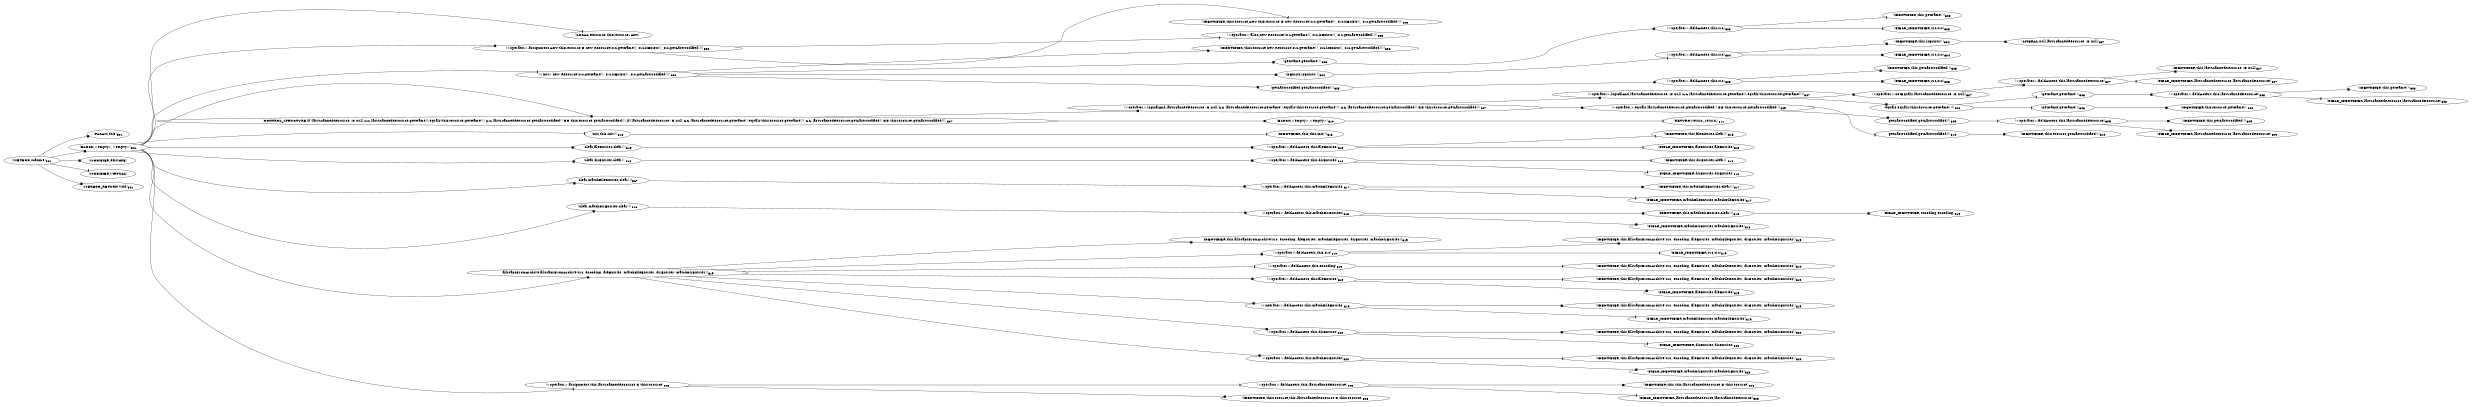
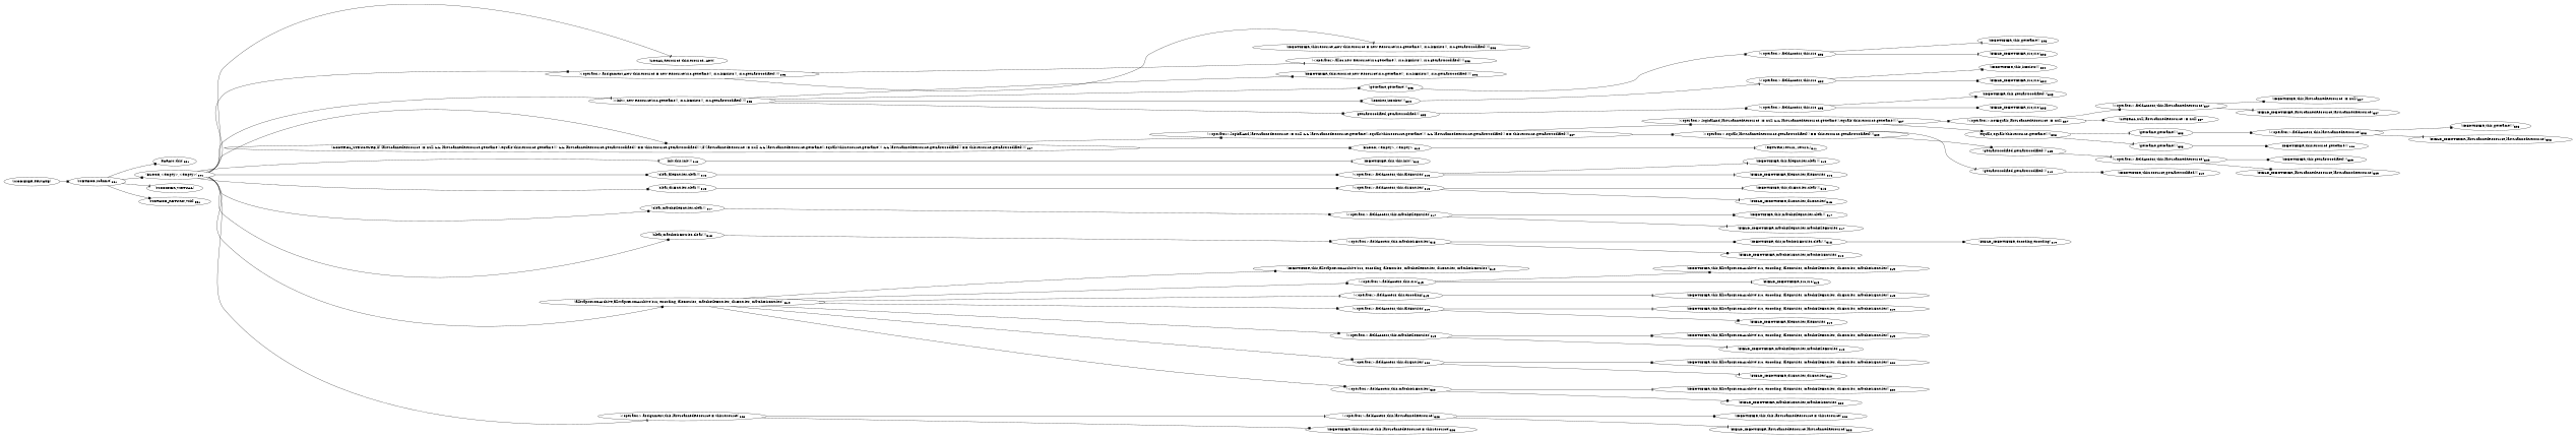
  digraph {
    rankdir=LR
    edge [arrowhead=box]
    n1 [label=<(METHOD,scanme)<SUB>301</SUB>>]
    n2 [label=<(PARAM,this)<SUB>301</SUB>>]
    n3 [label=<(BLOCK,&lt;empty&gt;,&lt;empty&gt;)<SUB>301</SUB>>]
    n4 [label=<(MODIFIER,PRIVATE)>]
    n5 [label=<(MODIFIER,VIRTUAL)>]
    n6 [label=<(METHOD_RETURN,void)<SUB>301</SUB>>]
    n7 [label=<(LOCAL,Resource thisresource: ANY)>]
    n8 [label=<(&lt;operator&gt;.assignment,ANY thisresource = new Resource(src.getName(), src.isExists(), src.getLastModified()))<SUB>303</SUB>>]
    n9 [label=<(&lt;init&gt;,new Resource(src.getName(), src.isExists(), src.getLastModified()))<SUB>303</SUB>>]
    n10 [label=<(CONTROL_STRUCTURE,if (lastScannedResource != null &amp;&amp; lastScannedResource.getName().equals(thisresource.getName()) &amp;&amp; lastScannedResource.getLastModified() == thisresource.getLastModified()),if (lastScannedResource != null &amp;&amp; lastScannedResource.getName().equals(thisresource.getName()) &amp;&amp; lastScannedResource.getLastModified() == thisresource.getLastModified()))<SUB>307</SUB>>]
    n11 [label=<(init,this.init())<SUB>313</SUB>>]
    n12 [label=<(clear,fileEntries.clear())<SUB>315</SUB>>]
    n13 [label=<(clear,dirEntries.clear())<SUB>316</SUB>>]
-   n14 [label=<(clear,matchFileEntries.clear())<SUB>367</SUB>>]
+   n14 [label=<(clear,matchFileEntries.clear())<SUB>317</SUB>>]
    n15 [label=<(clear,matchDirEntries.clear())<SUB>318</SUB>>]
    n16 [label=<(fillMapsFromArchive,fillMapsFromArchive(src, encoding, fileEntries, matchFileEntries, dirEntries, matchDirEntries))<SUB>319</SUB>>]
    n17 [label=<(&lt;operator&gt;.assignment,this.lastScannedResource = thisresource)<SUB>323</SUB>>]
    n18 [label=<(IDENTIFIER,thisresource,ANY thisresource = new Resource(src.getName(), src.isExists(), src.getLastModified()))<SUB>303</SUB>>]
    n19 [label=<(&lt;operator&gt;.alloc,new Resource(src.getName(), src.isExists(), src.getLastModified()))<SUB>303</SUB>>]
    n20 [label=<(IDENTIFIER,thisresource,new Resource(src.getName(), src.isExists(), src.getLastModified()))<SUB>303</SUB>>]
    n21 [label=<(getName,getName())<SUB>303</SUB>>]
    n22 [label=<(isExists,isExists())<SUB>304</SUB>>]
    n23 [label=<(getLastModified,getLastModified())<SUB>305</SUB>>]
    n24 [label=<(&lt;operator&gt;.logicalAnd,lastScannedResource != null &amp;&amp; lastScannedResource.getName().equals(thisresource.getName()) &amp;&amp; lastScannedResource.getLastModified() == thisresource.getLastModified())<SUB>307</SUB>>]
    n25 [label=<(BLOCK,&lt;empty&gt;,&lt;empty&gt;)<SUB>310</SUB>>]
    n26 [label=<(IDENTIFIER,this,this.init())<SUB>313</SUB>>]
    n27 [label=<(&lt;operator&gt;.fieldAccess,this.fileEntries)<SUB>315</SUB>>]
    n28 [label=<(&lt;operator&gt;.fieldAccess,this.dirEntries)<SUB>316</SUB>>]
    n29 [label=<(&lt;operator&gt;.fieldAccess,this.matchFileEntries)<SUB>317</SUB>>]
    n30 [label=<(&lt;operator&gt;.fieldAccess,this.matchDirEntries)<SUB>318</SUB>>]
    n31 [label=<(IDENTIFIER,this,fillMapsFromArchive(src, encoding, fileEntries, matchFileEntries, dirEntries, matchDirEntries))<SUB>319</SUB>>]
    n32 [label=<(&lt;operator&gt;.fieldAccess,this.src)<SUB>319</SUB>>]
    n33 [label=<(&lt;operator&gt;.fieldAccess,this.encoding)<SUB>319</SUB>>]
    n34 [label=<(&lt;operator&gt;.fieldAccess,this.fileEntries)<SUB>319</SUB>>]
    n35 [label=<(&lt;operator&gt;.fieldAccess,this.matchFileEntries)<SUB>319</SUB>>]
    n36 [label=<(&lt;operator&gt;.fieldAccess,this.dirEntries)<SUB>320</SUB>>]
    n37 [label=<(&lt;operator&gt;.fieldAccess,this.matchDirEntries)<SUB>320</SUB>>]
    n38 [label=<(&lt;operator&gt;.fieldAccess,this.lastScannedResource)<SUB>323</SUB>>]
    n39 [label=<(IDENTIFIER,thisresource,this.lastScannedResource = thisresource)<SUB>323</SUB>>]
    n40 [label=<(&lt;operator&gt;.fieldAccess,this.src)<SUB>303</SUB>>]
    n41 [label=<(&lt;operator&gt;.fieldAccess,this.src)<SUB>304</SUB>>]
    n42 [label=<(&lt;operator&gt;.fieldAccess,this.src)<SUB>305</SUB>>]
    n43 [label=<(IDENTIFIER,this,getName())<SUB>303</SUB>>]
    n44 [label=<(FIELD_IDENTIFIER,src,src)<SUB>303</SUB>>]
    n45 [label=<(IDENTIFIER,this,isExists())<SUB>304</SUB>>]
    n46 [label=<(FIELD_IDENTIFIER,src,src)<SUB>304</SUB>>]
    n47 [label=<(IDENTIFIER,this,getLastModified())<SUB>305</SUB>>]
    n48 [label=<(FIELD_IDENTIFIER,src,src)<SUB>305</SUB>>]
    n49 [label=<(&lt;operator&gt;.logicalAnd,lastScannedResource != null &amp;&amp; lastScannedResource.getName().equals(thisresource.getName()))<SUB>307</SUB>>]
    n50 [label=<(&lt;operator&gt;.equals,lastScannedResource.getLastModified() == thisresource.getLastModified())<SUB>309</SUB>>]
    n51 [label=<(RETURN,return;,return;)<SUB>311</SUB>>]
    n52 [label=<(&lt;operator&gt;.notEquals,lastScannedResource != null)<SUB>307</SUB>>]
    n53 [label=<(equals,equals(thisresource.getName()))<SUB>308</SUB>>]
    n54 [label=<(getLastModified,getLastModified())<SUB>309</SUB>>]
    n55 [label=<(getLastModified,getLastModified())<SUB>310</SUB>>]
    n56 [label=<(&lt;operator&gt;.fieldAccess,this.lastScannedResource)<SUB>307</SUB>>]
    n57 [label=<(LITERAL,null,lastScannedResource != null)<SUB>307</SUB>>]
    n58 [label=<(getName,getName())<SUB>308</SUB>>]
    n59 [label=<(getName,getName())<SUB>308</SUB>>]
    n60 [label=<(IDENTIFIER,this,lastScannedResource != null)<SUB>307</SUB>>]
    n61 [label=<(FIELD_IDENTIFIER,lastScannedResource,lastScannedResource)<SUB>307</SUB>>]
    n62 [label=<(&lt;operator&gt;.fieldAccess,this.lastScannedResource)<SUB>308</SUB>>]
    n63 [label=<(IDENTIFIER,thisresource,getName())<SUB>308</SUB>>]
    n64 [label=<(IDENTIFIER,this,getName())<SUB>308</SUB>>]
    n65 [label=<(FIELD_IDENTIFIER,lastScannedResource,lastScannedResource)<SUB>308</SUB>>]
    n66 [label=<(&lt;operator&gt;.fieldAccess,this.lastScannedResource)<SUB>309</SUB>>]
    n67 [label=<(IDENTIFIER,thisresource,getLastModified())<SUB>310</SUB>>]
    n68 [label=<(IDENTIFIER,this,getLastModified())<SUB>309</SUB>>]
    n69 [label=<(FIELD_IDENTIFIER,lastScannedResource,lastScannedResource)<SUB>309</SUB>>]
    n70 [label=<(IDENTIFIER,this,fileEntries.clear())<SUB>315</SUB>>]
    n71 [label=<(FIELD_IDENTIFIER,fileEntries,fileEntries)<SUB>315</SUB>>]
    n72 [label=<(IDENTIFIER,this,dirEntries.clear())<SUB>316</SUB>>]
    n73 [label=<(FIELD_IDENTIFIER,dirEntries,dirEntries)<SUB>316</SUB>>]
-   n74 [label=<(IDENTIFIER,this,matchFileEntries.clear())<SUB>317</SUB>>]
+   n74 [label=<(IDENTIFIER,this,matchFileEntries.clear())<SUB>917</SUB>>]
    n75 [label=<(FIELD_IDENTIFIER,matchFileEntries,matchFileEntries)<SUB>317</SUB>>]
    n76 [label=<(IDENTIFIER,this,matchDirEntries.clear())<SUB>318</SUB>>]
    n77 [label=<(FIELD_IDENTIFIER,matchDirEntries,matchDirEntries)<SUB>318</SUB>>]
    n78 [label=<(FIELD_IDENTIFIER,encoding,encoding)<SUB>319</SUB>>]
    n79 [label=<(IDENTIFIER,this,fillMapsFromArchive(src, encoding, fileEntries, matchFileEntries, dirEntries, matchDirEntries))<SUB>319</SUB>>]
    n80 [label=<(FIELD_IDENTIFIER,src,src)<SUB>319</SUB>>]
    n81 [label=<(IDENTIFIER,this,fillMapsFromArchive(src, encoding, fileEntries, matchFileEntries, dirEntries, matchDirEntries))<SUB>319</SUB>>]
    n82 [label=<(IDENTIFIER,this,fillMapsFromArchive(src, encoding, fileEntries, matchFileEntries, dirEntries, matchDirEntries))<SUB>319</SUB>>]
    n83 [label=<(FIELD_IDENTIFIER,fileEntries,fileEntries)<SUB>319</SUB>>]
    n84 [label=<(IDENTIFIER,this,fillMapsFromArchive(src, encoding, fileEntries, matchFileEntries, dirEntries, matchDirEntries))<SUB>319</SUB>>]
    n85 [label=<(FIELD_IDENTIFIER,matchFileEntries,matchFileEntries)<SUB>319</SUB>>]
    n86 [label=<(IDENTIFIER,this,fillMapsFromArchive(src, encoding, fileEntries, matchFileEntries, dirEntries, matchDirEntries))<SUB>320</SUB>>]
    n87 [label=<(FIELD_IDENTIFIER,dirEntries,dirEntries)<SUB>320</SUB>>]
    n88 [label=<(IDENTIFIER,this,fillMapsFromArchive(src, encoding, fileEntries, matchFileEntries, dirEntries, matchDirEntries))<SUB>320</SUB>>]
    n89 [label=<(FIELD_IDENTIFIER,matchDirEntries,matchDirEntries)<SUB>320</SUB>>]
    n90 [label=<(IDENTIFIER,this,this.lastScannedResource = thisresource)<SUB>323</SUB>>]
    n91 [label=<(FIELD_IDENTIFIER,lastScannedResource,lastScannedResource)<SUB>323</SUB>>]
    n1 -> n2
    n1 -> n3
-   n1 -> n4
+   n4 -> n1
    n1 -> n5 [arrowhead=tee]
    n1 -> n6
    n3 -> n7 [arrowhead=tee]
    n3 -> n8
    n3 -> n9 [arrowhead=tee]
    n3 -> n10
    n3 -> n11 [arrowhead=tee]
    n3 -> n12
    n3 -> n13
    n3 -> n14
    n3 -> n15
    n3 -> n16
    n3 -> n17 [arrowhead=tee]
    n8 -> n18 [arrowhead=tee]
    n8 -> n19 [arrowhead=tee]
    n9 -> n20
    n9 -> n21
    n9 -> n22
    n9 -> n23
    n10 -> n24
    n10 -> n25
    n11 -> n26 [arrowhead=tee]
    n12 -> n27
    n13 -> n28
    n14 -> n29
    n15 -> n30
    n16 -> n31
    n16 -> n32
    n16 -> n33 [arrowhead=tee]
    n16 -> n34
    n16 -> n35
    n16 -> n36
    n16 -> n37
    n17 -> n38 [arrowhead=tee]
    n17 -> n39
    n21 -> n40
    n22 -> n41 [arrowhead=tee]
    n23 -> n42
    n24 -> n49
    n24 -> n50
    n25 -> n51 [arrowhead=tee]
    n27 -> n70 [arrowhead=tee]
    n27 -> n71 [arrowhead=tee]
    n28 -> n72 [arrowhead=tee]
    n28 -> n73 [arrowhead=tee]
    n29 -> n74
    n29 -> n75 [arrowhead=tee]
    n30 -> n76
    n30 -> n77
    n32 -> n79
    n32 -> n80 [arrowhead=tee]
    n33 -> n81 [arrowhead=tee]
    n34 -> n82 [arrowhead=tee]
    n34 -> n83
    n35 -> n84
    n35 -> n85 [arrowhead=tee]
    n36 -> n86
    n36 -> n87 [arrowhead=tee]
    n37 -> n88 [arrowhead=tee]
    n37 -> n89
    n38 -> n90
    n38 -> n91 [arrowhead=tee]
    n40 -> n43 [arrowhead=tee]
    n40 -> n44 [arrowhead=tee]
    n41 -> n45
    n41 -> n46
    n42 -> n47
    n42 -> n48
    n49 -> n52
    n49 -> n53
    n50 -> n54
    n50 -> n55 [arrowhead=tee]
    n52 -> n56
-   n45 -> n57
+   n52 -> n57
    n53 -> n58 [arrowhead=tee]
    n53 -> n59 [arrowhead=tee]
    n54 -> n66 [arrowhead=tee]
    n55 -> n67
    n56 -> n60
    n56 -> n61 [arrowhead=tee]
    n58 -> n62
    n59 -> n63
    n62 -> n64
    n62 -> n65 [arrowhead=tee]
    n66 -> n68
    n66 -> n69
    n76 -> n78
  }
